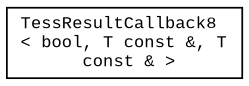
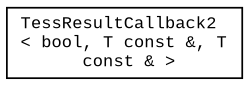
  digraph {
    rankdir=LR
    fontname="Liberation Mono"
-   n1 [color=black fillcolor=white fontname="Liberation Mono" fontsize=10 height=0.2 label="TessResultCallback8\l\< bool, T const &, T\l const & \>" shape=record style=filled width=0.4]
+   n1 [color=black fillcolor=white fontname="Liberation Mono" fontsize=10 height=0.2 label="TessResultCallback2\l\< bool, T const &, T\l const & \>" shape=record style=filled width=0.4]
  }
